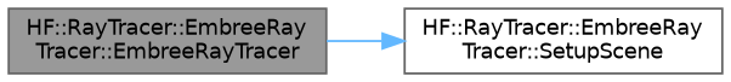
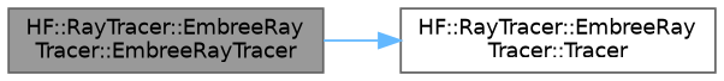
  digraph {
    rankdir=LR
    node [fontname=Helvetica fontsize=10 shape=box style=filled]
    n1 [color=gray40 fillcolor=grey60 fontcolor=black height=0.2 label="HF::RayTracer::EmbreeRay\lTracer::EmbreeRayTracer" width=0.4]
-   n2 [color=grey40 fillcolor=white height=0.2 label="HF::RayTracer::EmbreeRay\lTracer::SetupScene" width=0.4]
+   n2 [color=grey40 fillcolor=white height=0.2 label="HF::RayTracer::EmbreeRay\lTracer::Tracer" width=0.4]
    n1 -> n2 [color=steelblue1 fontname=Helvetica fontsize=10 labelfontname=Helvetica labelfontsize=10 style=solid]
  }
